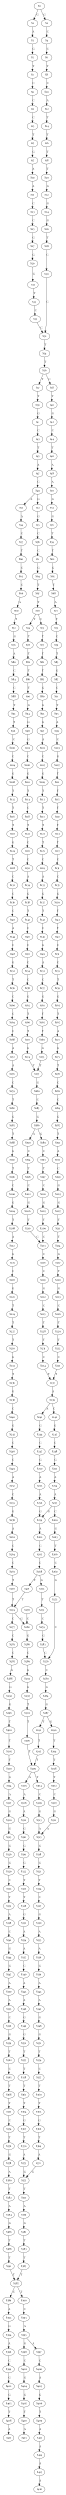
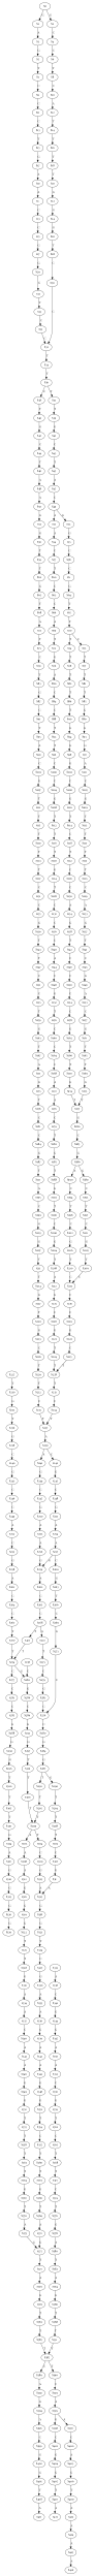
  strict digraph {
    fontname="Playfair Display"
    node [fontname="Playfair Display"]
    edge [fontname="Playfair Display"]
    S0
    S1
    S2
    S3
    S4
    S5
    S6
    S7
    S8
    S9
    S10
    S11
    S12
    S13
    S14
    S15
    S16
    S17
    S18
    S19
    S20
    S21
    S22
    S23
    S24
    S25
    S26
    S27
    S28
    S29
    S30
    S31
    S32
    S33
    S34
    S35
    S36
    S37
    S38
    S39
    S40
    S41
    S42
    S43
    S44
    S45
    S46
    S47
    S48
    S49
    S50
    S51
    S52
    S53
    S54
    S55
    S56
    S57
    S58
    S59
    S60
    S61
    S62
    S63
    S64
    S65
    S66
    S67
    S68
    S69
    S70
    S71
    S72
    S73
    S74
    S75
    S76
    S77
    S78
    S79
    S80
    S81
    S82
    S83
    S84
    S85
    S86
    S87
    S88
    S89
    S90
    S91
    S92
    S93
    S94
    S95
    S96
    S97
    S98
    S99
    S100
    S101
    S102
    S103
    S104
    S105
    S106
    S107
    S108
    S109
    S110
    S111
    S112
    S113
    S114
    S115
    S116
    S117
    S118
    S119
    S120
    S121
    S122
    S123
    S124
    S125
    S126
    S127
    S128
    S129
    S130
    S131
    S132
    S133
    S134
    S135
    S136
    S137
    S138
    S139
    S140
    S141
    S142
    S143
    S144
    S145
    S146
    S147
    S148
    S149
    S150
    S151
    S152
    S153
    S154
    S155
    S156
    S157
    S158
    S159
    S160
    S161
    S162
    S163
    S164
    S165
    S166
    S167
    S168
    S169
    S170
    S171
    S172
    S173
    S174
    S175
    S176
    S177
    S178
    S179
    S180
    S181
    S182
    S183
    S184
    S185
    S186
    S187
    S188
    S189
    S190
    S191
    S192
    S193
    S194
    S195
    S196
    S197
    S198
    S199
    S200
    S201
    S202
    S203
    S204
    S205
    S206
    S207
    S208
    S209
    S210
    S211
    S212
    S213
    S214
    S215
    S216
    S217
    S218
    S219
    S220
    S221
    S222
    S223
    S224
    S225
    S226
    S227
    S228
    S229
    S230
    S231
    S232
    S233
    S234
    S235
    S236
    S237
    S238
    S239
    S240
    S241
    S242
    S243
    S244
    S245
    S246
    S247
    S248
    S249
    S250
    S251
    S252
    S253
    S254
    S255
    S256
    S257
    S258
    S259
    S260
    S261
    S262
    S263
    S264
    S265
    S266
    S267
    S268
    S269
    S270
    n272 [label=S471]
    S272
    S273
    S274
    S275
    S276
    S277
    S282
    S279
    S280
    S281
    S278
    S283
    S284
    S285
    S286
    S287
    S288
    S289
    S290
    S291
    S292
    S293
    S294
    S295
    S296
    S297
    S298
    S299
    S300
    S301
    S302
    S303
    S304
    S305
    S306
    S307
    S308
    S309
    S310
    S311
    S312
    S313
    S314
    S315
    S316
    S317
    S318
    S319
    S320
    S321
    S322
    S323
    S324
    S325
    S326
    S327
    S328
    S329
    S330
    S331
-   S332
    S333
    S334
    S335
    S336
    S337
    S338
    S339
    S340
    S341
    S342
    S343
    S344
    S345
    S346
    S347
    S348
    S349
    S350
    S351
    S352
    S353
    S354
    S355
    S356
    S357
    S358
    S359
    S360
    S361
    S362
    S363
    S364
    S365
    S366
    S367
    S368
    S369
    S370
    S371
    S372
    S373
    S374
    S375
    S376
    S377
    S378
    S379
    S380
    S381
    S382
    S383
    S384
    S385
    S386
    S387
    S388
    S389
    S390
    S391
    S392
    S393
    S394
    S395
    S396
    S397
    S398
    S399
    S400
    S401
    S402
    S403
    S404
    S405
    S406
    S407
    S408
    S409
    S410
    S411
    S412
    S413
    S414
    S415
    S416
    S0 -> S1 [label=G]
    S0 -> S2 [label=G]
    S1 -> S3 [label=A]
    S2 -> S4 [label=C]
    S3 -> S5 [label=G]
    S4 -> S6 [label=C]
    S5 -> S7 [label=T]
    S6 -> S8 [label=T]
    S7 -> S9 [label=C]
    S8 -> S10 [label=C]
    S9 -> S11 [label=C]
    S10 -> S12 [label=A]
    S11 -> S13 [label=C]
    S12 -> S14 [label=T]
    S13 -> S15 [label=T]
    S14 -> S16 [label=T]
    S15 -> S17 [label=G]
    S16 -> S18 [label=T]
    S17 -> S19 [label=A]
    S18 -> S20 [label=T]
    S19 -> S21 [label=A]
    S20 -> S22 [label=G]
    S21 -> S23 [label=C]
    S22 -> S24 [label=G]
    S23 -> S25 [label=C]
    S24 -> S26 [label=G]
    S25 -> S27 [label=G]
    S26 -> S28 [label=T]
    S27 -> S29 [label=G]
    S28 -> S30 [label=C]
    S29 -> S31 [label=G]
    S30 -> S32 [label=C]
    S31 -> S33 [label=T]
    S32 -> S34 [label=T]
    S33 -> S35 [label=C]
    S34 -> S36 [label=T]
    S35 -> S32 [label=C]
    S36 -> S37 [label=T]
    S36 -> S38 [label=C]
    S37 -> S39 [label=T]
    S38 -> S40 [label=T]
    S39 -> S41 [label=G]
    S40 -> S42 [label=G]
    S41 -> S43 [label=C]
    S42 -> S44 [label=C]
    S43 -> S45 [label=T]
    S44 -> S46 [label=T]
    S45 -> S47 [label=A]
    S46 -> S48 [label=A]
    S47 -> S49 [label=C]
    S48 -> S50 [label=A]
    S49 -> S51 [label=A]
    S49 -> S52 [label=G]
    S50 -> S53 [label=G]
    S51 -> S54 [label=A]
    S52 -> S55 [label=G]
    S53 -> S56 [label=G]
    S54 -> S57 [label=C]
    S55 -> S58 [label=C]
    S56 -> S59 [label=T]
    S57 -> S60 [label=T]
    S58 -> S61 [label=C]
    S59 -> S62 [label=T]
    S60 -> S63 [label=C]
    S61 -> S64 [label=G]
    S62 -> S65 [label=G]
    S63 -> S66 [label=C]
    S64 -> S67 [label=T]
    S65 -> S68 [label=T]
    S66 -> S69 [label=A]
    S67 -> S70 [label=T]
    S68 -> S71 [label=A]
    S69 -> S72 [label=T]
    S70 -> S73 [label=C]
    S70 -> S74 [label=T]
    S71 -> S75 [label=T]
    S72 -> S76 [label=G]
    S73 -> S77 [label=T]
    S74 -> S78 [label=T]
    S75 -> S79 [label=C]
    S76 -> S80 [label=A]
    S77 -> S81 [label=T]
    S78 -> S82 [label=T]
    S79 -> S83 [label=T]
    S80 -> S84 [label=C]
    S81 -> S85 [label=T]
    S82 -> S86 [label=T]
    S83 -> S87 [label=G]
    S84 -> S88 [label=C]
    S85 -> S89 [label=G]
    S86 -> S90 [label=T]
    S87 -> S91 [label=C]
    S88 -> S92 [label=T]
    S89 -> S93 [label=G]
    S90 -> S94 [label=G]
    S91 -> S95 [label=T]
    S92 -> S96 [label=T]
    S93 -> S97 [label=G]
    S94 -> S98 [label=G]
    S95 -> S99 [label=A]
    S96 -> S100 [label=C]
    S97 -> S101 [label=A]
    S98 -> S102 [label=G]
    S99 -> S103 [label=C]
    S100 -> S104 [label=C]
    S101 -> S105 [label=C]
    S102 -> S106 [label=C]
    S103 -> S107 [label=G]
    S104 -> S108 [label=G]
    S105 -> S109 [label=G]
    S106 -> S110 [label=G]
    S107 -> S111 [label=T]
    S108 -> S112 [label=T]
    S109 -> S113 [label=T]
    S110 -> S114 [label=T]
    S111 -> S115 [label=T]
    S112 -> S116 [label=T]
    S113 -> S117 [label=T]
    S114 -> S118 [label=C]
    S115 -> S119 [label=T]
    S116 -> S120 [label=T]
    S117 -> S121 [label=T]
    S118 -> S122 [label=T]
    S119 -> S123 [label=T]
    S120 -> S124 [label=G]
    S121 -> S125 [label=T]
    S122 -> S126 [label=C]
    S123 -> S127 [label=T]
    S124 -> S128 [label=T]
    S125 -> S129 [label=C]
    S126 -> S130 [label=C]
    S127 -> S131 [label=C]
    S128 -> S132 [label=C]
    S129 -> S133 [label=A]
    S130 -> S134 [label=A]
    S131 -> S135 [label=C]
    S132 -> S136 [label=C]
    S133 -> S137 [label=G]
    S134 -> S138 [label=G]
    S135 -> S139 [label=G]
    S136 -> S140 [label=C]
    S137 -> S141 [label=T]
    S138 -> S142 [label=T]
    S139 -> S143 [label=T]
    S140 -> S144 [label=A]
    S141 -> S145 [label=C]
    S142 -> S146 [label=C]
    S143 -> S147 [label=T]
    S144 -> S148 [label=C]
    S145 -> S149 [label=G]
    S146 -> S150 [label=C]
    S147 -> S151 [label=C]
    S148 -> S152 [label=G]
    S149 -> S153 [label=A]
    S150 -> S154 [label=C]
    S151 -> S155 [label=C]
    S152 -> S156 [label=T]
    S153 -> S157 [label=C]
    S154 -> S158 [label=C]
    S155 -> S159 [label=T]
    S156 -> S160 [label=C]
    S157 -> S161 [label=G]
    S158 -> S162 [label=G]
    S159 -> S163 [label=G]
    S160 -> S164 [label=C]
    S161 -> S165 [label=T]
    S162 -> S166 [label=T]
    S163 -> S167 [label=T]
    S164 -> S168 [label=C]
    S165 -> S169 [label=T]
    S166 -> S170 [label=T]
    S167 -> S171 [label=A]
    S168 -> S172 [label=A]
    S169 -> S173 [label=G]
    S170 -> S174 [label=G]
    S171 -> S175 [label=G]
    S172 -> S176 [label=A]
    S173 -> S177 [label=T]
    S174 -> S177 [label=T]
    S175 -> S178 [label=T]
    S176 -> S179 [label=C]
    S177 -> S180 [label=G]
    S178 -> S181 [label=C]
    S179 -> S182 [label=T]
    S180 -> S183 [label=C]
    S181 -> S184 [label=C]
    S182 -> S185 [label=G]
    S183 -> S186 [label=G]
    S184 -> S187 [label=G]
    S185 -> S188 [label=T]
    S186 -> S189 [label=G]
    S186 -> S190 [label=A]
    S187 -> S191 [label=T]
    S188 -> S192 [label=G]
    S189 -> S193 [label=C]
    S190 -> S194 [label=C]
    S191 -> S195 [label=A]
    S192 -> S196 [label=T]
    S193 -> S197 [label=T]
    S194 -> S198 [label=T]
    S195 -> S199 [label=C]
    S196 -> S200 [label=C]
    S197 -> S201 [label=C]
    S198 -> S202 [label=C]
    S199 -> S203 [label=G]
    S200 -> S204 [label=G]
    S201 -> S205 [label=G]
    S202 -> S206 [label=G]
    S203 -> S207 [label=G]
    S204 -> S208 [label=T]
    S205 -> S209 [label=T]
    S206 -> S210 [label=T]
    S207 -> S211 [label=T]
    S208 -> S212 [label=A]
    S209 -> S213 [label=C]
    S210 -> S213 [label=C]
    S211 -> S214 [label=T]
    S212 -> S215 [label=G]
    S213 -> S216 [label=C]
    S214 -> S217 [label=G]
    S215 -> S218 [label=C]
    S216 -> S219 [label=C]
    S217 -> S220 [label=T]
    S218 -> S221 [label=G]
    S219 -> S222 [label=G]
    S220 -> S223 [label=G]
    S221 -> S224 [label=T]
    S222 -> S225 [label=C]
    S223 -> S226 [label=C]
-   S224 -> S227 [label=T]
+   S224 -> S228 [label=T]
    S225 -> S228 [label=T]
    S226 -> S229 [label=T]
    S227 -> S230 [label=T]
    S228 -> S231 [label=T]
    S229 -> S232 [label=T]
    S230 -> S233 [label=G]
    S231 -> S234 [label=C]
    S232 -> S235 [label=C]
    S233 -> S236 [label=T]
    S234 -> S237 [label=T]
    S235 -> S237 [label=T]
    S236 -> S238 [label=G]
    S237 -> S239 [label=A]
    S238 -> S240 [label=C]
    S239 -> S241 [label=A]
    S239 -> S242 [label=C]
    S240 -> S243 [label=G]
    S241 -> S244 [label=G]
    S242 -> S245 [label=G]
    S243 -> S246 [label=C]
    S244 -> S247 [label=C]
    S245 -> S248 [label=C]
    S246 -> S249 [label=C]
    S247 -> S250 [label=G]
    S248 -> S251 [label=G]
    S249 -> S252 [label=A]
    S250 -> S253 [label=A]
    S251 -> S254 [label=A]
    S252 -> S255 [label=C]
    S253 -> S256 [label=A]
    S254 -> S257 [label=A]
    S255 -> S258 [label=G]
    S256 -> S259 [label=G]
    S257 -> S259 [label=G]
    S257 -> S260 [label=C]
    S258 -> S261 [label=A]
    S259 -> S262 [label=A]
    S260 -> S263 [label=G]
    S261 -> S264 [label=C]
    S262 -> S265 [label=C]
    S263 -> S266 [label=T]
    S264 -> S267 [label=C]
    S265 -> S268 [label=C]
    S266 -> S269 [label=C]
    S267 -> S270 [label=T]
    S268 -> n272 [label=T]
    S268 -> S272 [label=G]
    S269 -> S273 [label=G]
    S270 -> S274 [label=T]
    n272 -> S274 [label=T]
    S272 -> S275 [label=T]
    S273 -> S276 [label=C]
    S274 -> S277 [label=C]
    S274 -> S282 [label=G]
    S275 -> S279 [label=C]
    S276 -> S280 [label=C]
    S277 -> S281 [label=C]
    S282 -> S286 [label=G]
    S279 -> S283 [label=G]
    S280 -> S284 [label=G]
    S281 -> S285 [label=C]
    S278 -> S282 [label=C]
    S283 -> S276 [label=C]
    S284 -> S287 [label=G]
    S285 -> S288 [label=G]
    S286 -> S289 [label=C]
    S287 -> S290 [label=G]
    S287 -> S291 [label=T]
    S288 -> S292 [label=G]
    S289 -> S293 [label=G]
    S290 -> S294 [label=T]
    S291 -> S295 [label=T]
    S292 -> S296 [label=G]
    S293 -> S297 [label=G]
    S294 -> S298 [label=T]
    S295 -> S299 [label=T]
    S296 -> S300 [label=T]
    S297 -> S301 [label=T]
    S298 -> S302 [label=T]
    S299 -> S303 [label=A]
    S299 -> S304 [label=T]
    S300 -> S305 [label=T]
    S301 -> S306 [label=T]
    S302 -> S307 [label=C]
    S303 -> S308 [label=A]
    S304 -> S309 [label=C]
    S305 -> S310 [label=T]
    S306 -> S299 [label=T]
    S307 -> S311 [label=G]
    S308 -> S312 [label=A]
    S309 -> S313 [label=G]
    S310 -> S314 [label=G]
    S311 -> S315 [label=A]
    S312 -> S316 [label=G]
    S313 -> S315 [label=A]
    S314 -> S317 [label=A]
    S315 -> S318 [label=G]
    S316 -> S319 [label=G]
    S317 -> S320 [label=G]
    S318 -> S321 [label=G]
    S319 -> S322 [label=G]
    S320 -> S323 [label=G]
    S321 -> S324 [label=T]
    S322 -> S325 [label=T]
    S323 -> S326 [label=G]
    S324 -> S327 [label=C]
    S325 -> S328 [label=T]
    S326 -> S329 [label=G]
    S327 -> S330 [label=G]
    S328 -> S331 [label=G]
-   S329 -> S332 [label=C]
    S330 -> S333 [label=A]
    S331 -> S334 [label=A]
-   S332 -> S335 [label=T]
    S333 -> S336 [label=A]
    S334 -> S337 [label=A]
    S335 -> S338 [label=A]
    S336 -> S339 [label=G]
    S337 -> S340 [label=C]
    S338 -> S341 [label=C]
    S339 -> S342 [label=A]
    S340 -> S343 [label=A]
    S341 -> S344 [label=G]
    S342 -> S345 [label=A]
    S343 -> S346 [label=A]
    S344 -> S347 [label=G]
    S345 -> S348 [label=G]
    S346 -> S349 [label=G]
    S347 -> S350 [label=A]
    S348 -> S351 [label=G]
    S349 -> S352 [label=G]
    S350 -> S353 [label=A]
    S351 -> S354 [label=T]
    S352 -> S355 [label=T]
    S353 -> S356 [label=C]
    S354 -> S357 [label=C]
    S355 -> S358 [label=T]
    S356 -> S359 [label=G]
    S357 -> S360 [label=T]
    S358 -> S361 [label=T]
    S359 -> S362 [label=T]
    S360 -> S363 [label=T]
    S361 -> S364 [label=T]
    S362 -> S365 [label=C]
    S363 -> S366 [label=G]
    S364 -> S367 [label=G]
    S365 -> S368 [label=T]
    S366 -> S369 [label=T]
    S367 -> S370 [label=T]
    S368 -> S371 [label=T]
    S369 -> S372 [label=A]
    S370 -> S373 [label=A]
    S371 -> S374 [label=C]
    S372 -> S375 [label=G]
    S373 -> S375 [label=G]
    S374 -> S376 [label=T]
    S375 -> S377 [label=T]
    S376 -> S378 [label=G]
    S377 -> S379 [label=A]
    S378 -> S380 [label=A]
    S379 -> S381 [label=G]
    S380 -> S382 [label=T]
    S381 -> S383 [label=T]
    S382 -> S384 [label=A]
    S383 -> S385 [label=T]
    S384 -> S386 [label=G]
    S385 -> S387 [label=T]
    S386 -> S388 [label=T]
    S387 -> S389 [label=C]
    S387 -> S390 [label=T]
    S388 -> S391 [label=T]
    S389 -> S392 [label=A]
    S390 -> S393 [label=C]
    S391 -> S387 [label=T]
    S392 -> S394 [label=G]
    S393 -> S395 [label=A]
    S394 -> S396 [label=A]
    S395 -> S397 [label=A]
    S395 -> S398 [label=G]
    S396 -> S399 [label=C]
    S397 -> S400 [label=C]
    S398 -> S401 [label=C]
    S399 -> S402 [label=G]
    S400 -> S403 [label=A]
    S401 -> S404 [label=G]
    S402 -> S405 [label=G]
    S403 -> S406 [label=G]
    S404 -> S407 [label=G]
    S405 -> S408 [label=T]
    S406 -> S409 [label=T]
    S407 -> S410 [label=T]
    S408 -> S411 [label=A]
    S409 -> S412 [label=A]
    S410 -> S413 [label=A]
    S412 -> S414 [label=A]
    S414 -> S415 [label=A]
    S415 -> S416 [label=A]
  }
